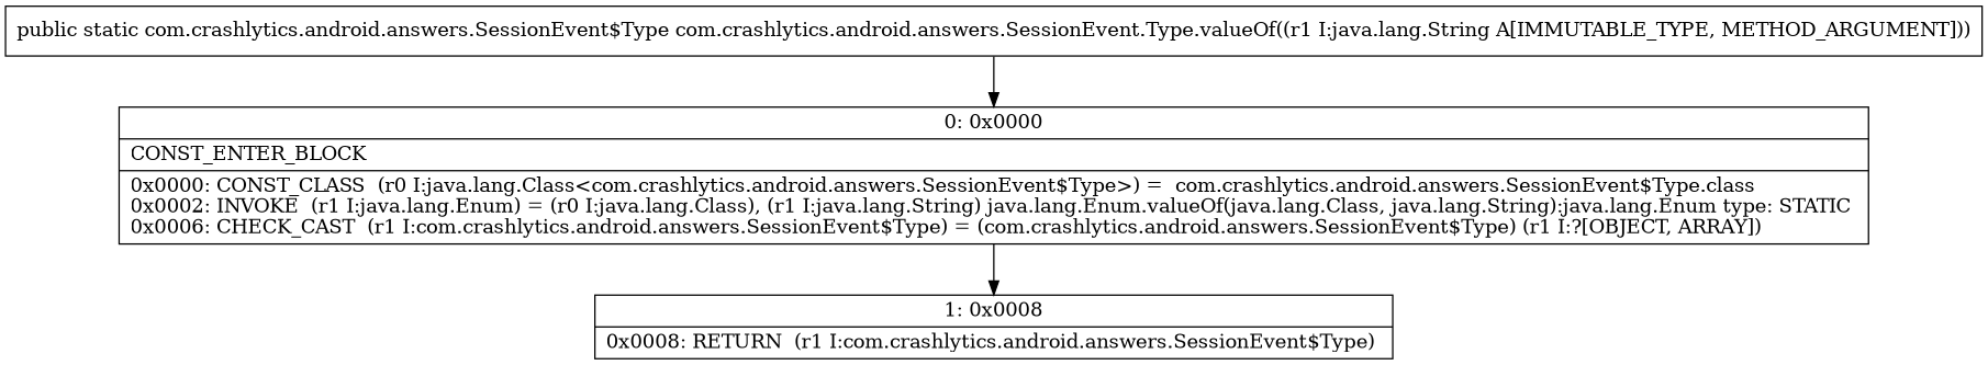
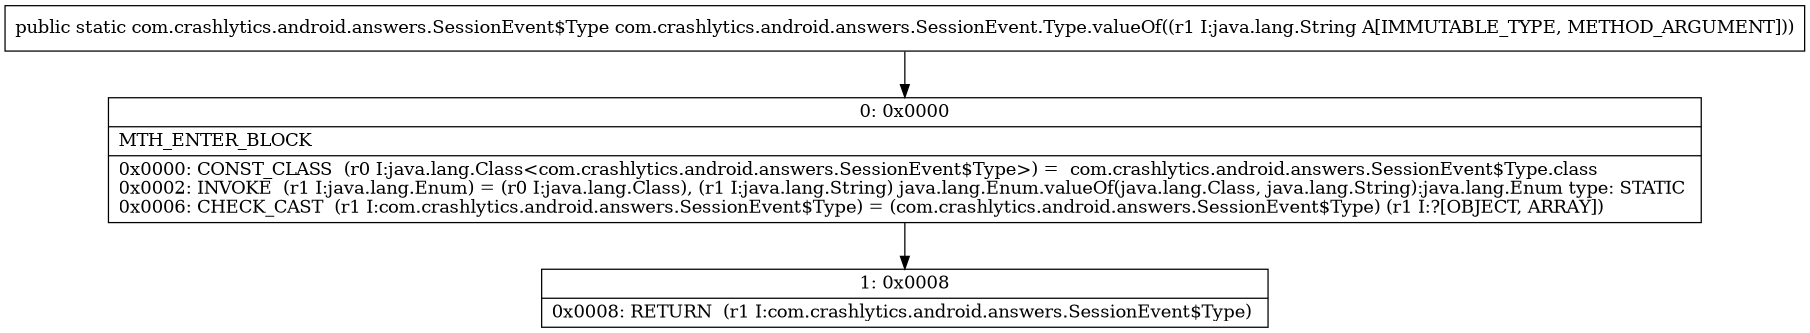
  digraph {
    node [shape=record]
-   n1 [label="{0\:\ 0x0000|CONST_ENTER_BLOCK\l|0x0000: CONST_CLASS  (r0 I:java.lang.Class\<com.crashlytics.android.answers.SessionEvent$Type\>) =  com.crashlytics.android.answers.SessionEvent$Type.class \l0x0002: INVOKE  (r1 I:java.lang.Enum) = (r0 I:java.lang.Class), (r1 I:java.lang.String) java.lang.Enum.valueOf(java.lang.Class, java.lang.String):java.lang.Enum type: STATIC \l0x0006: CHECK_CAST  (r1 I:com.crashlytics.android.answers.SessionEvent$Type) = (com.crashlytics.android.answers.SessionEvent$Type) (r1 I:?[OBJECT, ARRAY]) \l}"]
+   n1 [label="{0\:\ 0x0000|MTH_ENTER_BLOCK\l|0x0000: CONST_CLASS  (r0 I:java.lang.Class\<com.crashlytics.android.answers.SessionEvent$Type\>) =  com.crashlytics.android.answers.SessionEvent$Type.class \l0x0002: INVOKE  (r1 I:java.lang.Enum) = (r0 I:java.lang.Class), (r1 I:java.lang.String) java.lang.Enum.valueOf(java.lang.Class, java.lang.String):java.lang.Enum type: STATIC \l0x0006: CHECK_CAST  (r1 I:com.crashlytics.android.answers.SessionEvent$Type) = (com.crashlytics.android.answers.SessionEvent$Type) (r1 I:?[OBJECT, ARRAY]) \l}"]
    n2 [label="{1\:\ 0x0008|0x0008: RETURN  (r1 I:com.crashlytics.android.answers.SessionEvent$Type) \l}"]
    n3 [label="{public static com.crashlytics.android.answers.SessionEvent$Type com.crashlytics.android.answers.SessionEvent.Type.valueOf((r1 I:java.lang.String A[IMMUTABLE_TYPE, METHOD_ARGUMENT])) }"]
    n1 -> n2
    n3 -> n1
  }
